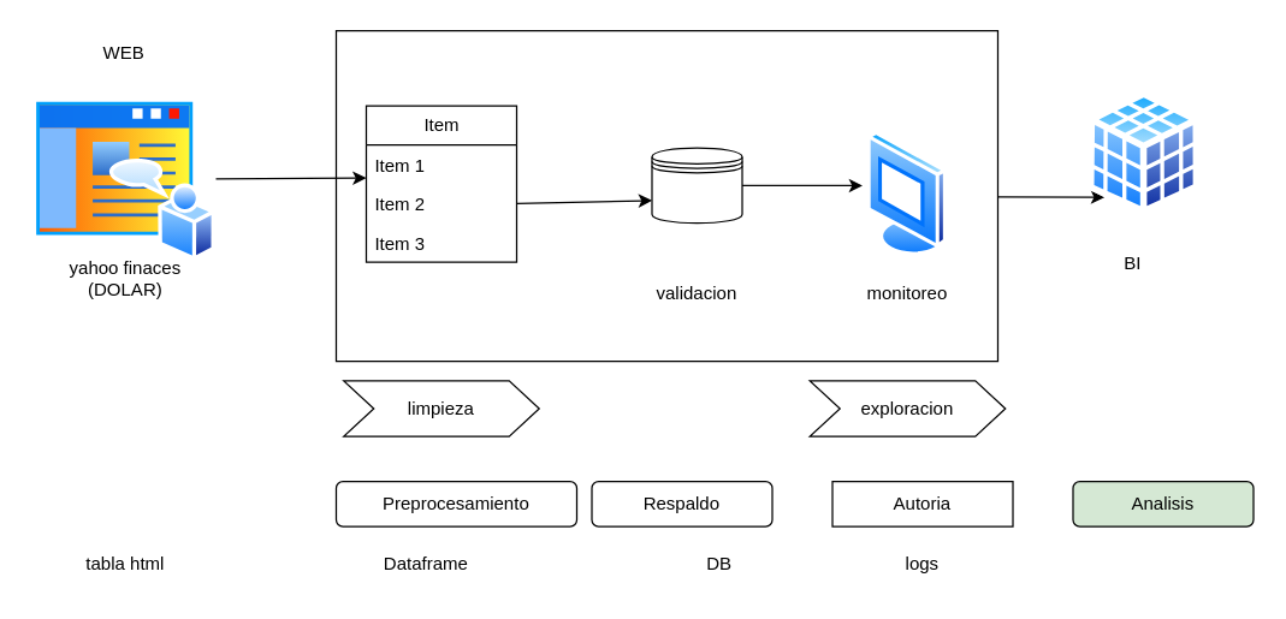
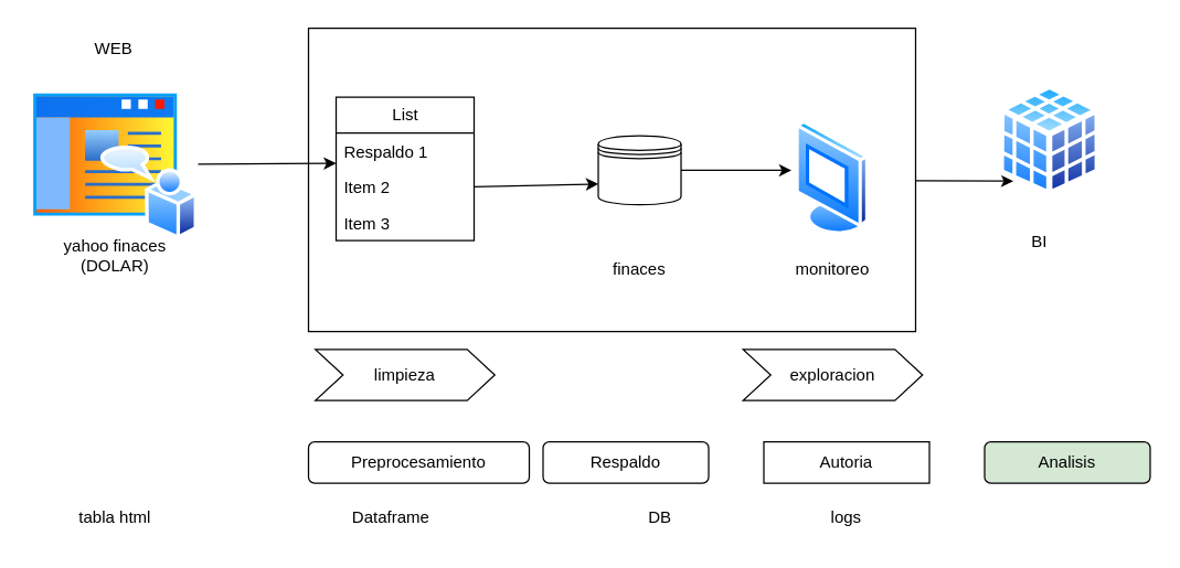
  <mxCell id="0" />
  <mxCell id="1" parent="0" />
  <mxCell id="2" value="tabla html" style="text;html=1;align=center;verticalAlign=middle;whiteSpace=wrap;rounded=0;" parent="1" vertex="1"><mxGeometry x="53" y="360" width="60" height="30" as="geometry" /></mxCell>
  <mxCell id="3" value="Preprocesamiento" style="rounded=1;whiteSpace=wrap;html=1;" parent="1" vertex="1"><mxGeometry x="223" y="320" width="160" height="30" as="geometry" /></mxCell>
  <mxCell id="4" value="Dataframe" style="text;html=1;align=center;verticalAlign=middle;whiteSpace=wrap;rounded=0;" parent="1" vertex="1"><mxGeometry x="253" y="360" width="60" height="30" as="geometry" /></mxCell>
  <mxCell id="5" value="Respaldo" style="rounded=1;whiteSpace=wrap;html=1;" parent="1" vertex="1"><mxGeometry x="393" y="320" width="120" height="30" as="geometry" /></mxCell>
  <mxCell id="6" value="DB" style="text;html=1;align=center;verticalAlign=middle;whiteSpace=wrap;rounded=0;" parent="1" vertex="1"><mxGeometry x="448" y="360" width="60" height="30" as="geometry" /></mxCell>
  <mxCell id="7" value="Autoria" style="whiteSpace=wrap;html=1;rounded=0;" parent="1" vertex="1"><mxGeometry x="553" y="320" width="120" height="30" as="geometry" /></mxCell>
  <mxCell id="8" value="logs" style="text;html=1;align=center;verticalAlign=middle;whiteSpace=wrap;rounded=0;" parent="1" vertex="1"><mxGeometry x="583" y="360" width="60" height="30" as="geometry" /></mxCell>
  <mxCell id="9" value="" style="image;aspect=fixed;perimeter=ellipsePerimeter;html=1;align=center;shadow=0;dashed=0;spacingTop=3;image=img/lib/active_directory/home_page.svg;" parent="1" vertex="1"><mxGeometry x="20.78" y="64" width="122.22" height="110" as="geometry" /></mxCell>
  <mxCell id="10" value="WEB" style="text;html=1;align=center;verticalAlign=middle;whiteSpace=wrap;rounded=0;" parent="1" vertex="1"><mxGeometry x="51.89" y="20" width="60" height="30" as="geometry" /></mxCell>
  <mxCell id="11" value="yahoo finaces (DOLAR)" style="text;html=1;align=center;verticalAlign=middle;whiteSpace=wrap;rounded=0;" parent="1" vertex="1"><mxGeometry x="23" y="170" width="120" height="30" as="geometry" /></mxCell>
  <mxCell id="12" style="edgeStyle=none;html=1;entryX=0;entryY=1;entryDx=0;entryDy=0;" parent="1" source="13" target="25" edge="1"><mxGeometry relative="1" as="geometry" /></mxCell>
  <mxCell id="13" value="" style="rounded=0;whiteSpace=wrap;html=1;" parent="1" vertex="1"><mxGeometry x="223" y="20" width="440" height="220" as="geometry" /></mxCell>
  <mxCell id="14" value="" style="shape=datastore;whiteSpace=wrap;html=1;" parent="1" vertex="1"><mxGeometry x="433" y="98" width="60" height="50" as="geometry" /></mxCell>
- <mxCell id="15" value="Item" style="swimlane;fontStyle=0;childLayout=stackLayout;horizontal=1;startSize=26;fillColor=none;horizontalStack=0;resizeParent=1;resizeParentMax=0;resizeLast=0;collapsible=1;marginBottom=0;html=1;" parent="1" vertex="1"><mxGeometry x="243" y="70" width="100" height="104" as="geometry" /></mxCell>
- <mxCell id="16" value="Item 1" style="text;strokeColor=none;fillColor=none;align=left;verticalAlign=top;spacingLeft=4;spacingRight=4;overflow=hidden;rotatable=0;points=[[0,0.5],[1,0.5]];portConstraint=eastwest;whiteSpace=wrap;html=1;" parent="15" vertex="1"><mxGeometry y="26" width="100" height="26" as="geometry" /></mxCell>
+ <mxCell id="15" value="List" style="swimlane;fontStyle=0;childLayout=stackLayout;horizontal=1;startSize=26;fillColor=none;horizontalStack=0;resizeParent=1;resizeParentMax=0;resizeLast=0;collapsible=1;marginBottom=0;html=1;" parent="1" vertex="1"><mxGeometry x="243" y="70" width="100" height="104" as="geometry" /></mxCell>
+ <mxCell id="16" value="Respaldo 1" style="text;strokeColor=none;fillColor=none;align=left;verticalAlign=top;spacingLeft=4;spacingRight=4;overflow=hidden;rotatable=0;points=[[0,0.5],[1,0.5]];portConstraint=eastwest;whiteSpace=wrap;html=1;" parent="15" vertex="1"><mxGeometry y="26" width="100" height="26" as="geometry" /></mxCell>
  <mxCell id="17" value="Item 2" style="text;strokeColor=none;fillColor=none;align=left;verticalAlign=top;spacingLeft=4;spacingRight=4;overflow=hidden;rotatable=0;points=[[0,0.5],[1,0.5]];portConstraint=eastwest;whiteSpace=wrap;html=1;" parent="15" vertex="1"><mxGeometry y="52" width="100" height="26" as="geometry" /></mxCell>
  <mxCell id="18" value="Item 3" style="text;strokeColor=none;fillColor=none;align=left;verticalAlign=top;spacingLeft=4;spacingRight=4;overflow=hidden;rotatable=0;points=[[0,0.5],[1,0.5]];portConstraint=eastwest;whiteSpace=wrap;html=1;" parent="15" vertex="1"><mxGeometry y="78" width="100" height="26" as="geometry" /></mxCell>
- <mxCell id="19" value="validacion" style="text;html=1;align=center;verticalAlign=middle;whiteSpace=wrap;rounded=0;" parent="1" vertex="1"><mxGeometry x="433" y="180" width="60" height="30" as="geometry" /></mxCell>
+ <mxCell id="19" value="finaces" style="text;html=1;align=center;verticalAlign=middle;whiteSpace=wrap;rounded=0;" parent="1" vertex="1"><mxGeometry x="433" y="180" width="60" height="30" as="geometry" /></mxCell>
  <mxCell id="20" value="monitoreo" style="text;html=1;align=center;verticalAlign=middle;whiteSpace=wrap;rounded=0;" parent="1" vertex="1"><mxGeometry x="573" y="180" width="60" height="30" as="geometry" /></mxCell>
  <mxCell id="21" value="" style="image;aspect=fixed;perimeter=ellipsePerimeter;html=1;align=center;shadow=0;dashed=0;spacingTop=3;image=img/lib/active_directory/vista_terminal.svg;" parent="1" vertex="1"><mxGeometry x="576.03" y="87" width="53.95" height="83" as="geometry" /></mxCell>
  <mxCell id="22" style="edgeStyle=none;html=1;entryX=0;entryY=0.846;entryDx=0;entryDy=0;entryPerimeter=0;" parent="1" source="9" target="16" edge="1"><mxGeometry relative="1" as="geometry" /></mxCell>
  <mxCell id="23" style="edgeStyle=none;html=1;exitX=1;exitY=0.5;exitDx=0;exitDy=0;entryX=0;entryY=0.7;entryDx=0;entryDy=0;" parent="1" source="17" target="14" edge="1"><mxGeometry relative="1" as="geometry" /></mxCell>
  <mxCell id="24" style="edgeStyle=none;html=1;entryX=-0.056;entryY=0.434;entryDx=0;entryDy=0;entryPerimeter=0;" parent="1" source="14" target="21" edge="1"><mxGeometry relative="1" as="geometry" /></mxCell>
  <mxCell id="25" value="" style="image;aspect=fixed;perimeter=ellipsePerimeter;html=1;align=center;shadow=0;dashed=0;spacingTop=3;image=img/lib/active_directory/database_cube.svg;" parent="1" vertex="1"><mxGeometry x="723" y="60" width="74.7" height="83" as="geometry" /></mxCell>
  <mxCell id="26" value="Analisis" style="rounded=1;whiteSpace=wrap;html=1;fillColor=#d5e8d4;" parent="1" vertex="1"><mxGeometry x="713" y="320" width="120" height="30" as="geometry" /></mxCell>
  <mxCell id="27" value="BI" style="text;html=1;align=center;verticalAlign=middle;whiteSpace=wrap;rounded=0;" parent="1" vertex="1"><mxGeometry x="723" y="160" width="60" height="30" as="geometry" /></mxCell>
  <mxCell id="28" value="exploracion" style="shape=step;perimeter=stepPerimeter;fixedSize=1;points=[];whiteSpace=wrap;html=1;" parent="1" vertex="1"><mxGeometry x="538" y="253" width="130" height="37" as="geometry" /></mxCell>
  <mxCell id="29" value="limpieza" style="shape=step;perimeter=stepPerimeter;fixedSize=1;points=[];whiteSpace=wrap;html=1;" parent="1" vertex="1"><mxGeometry x="228" y="253" width="130" height="37" as="geometry" /></mxCell>
